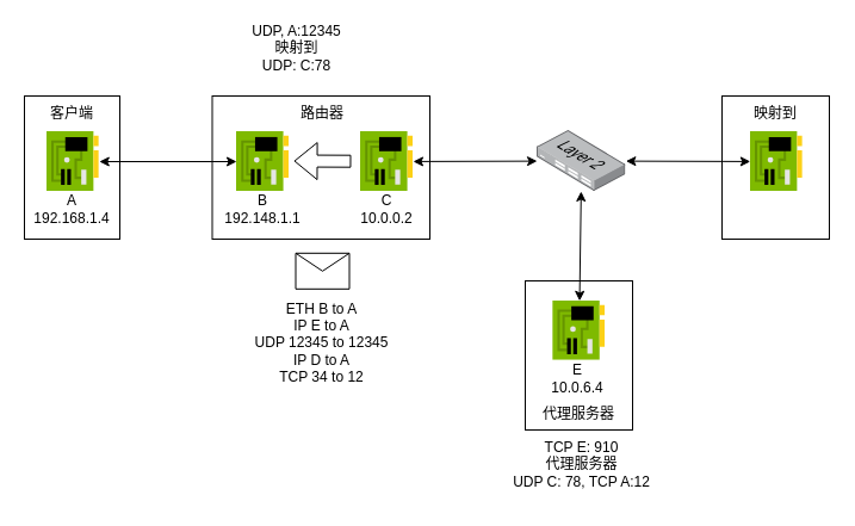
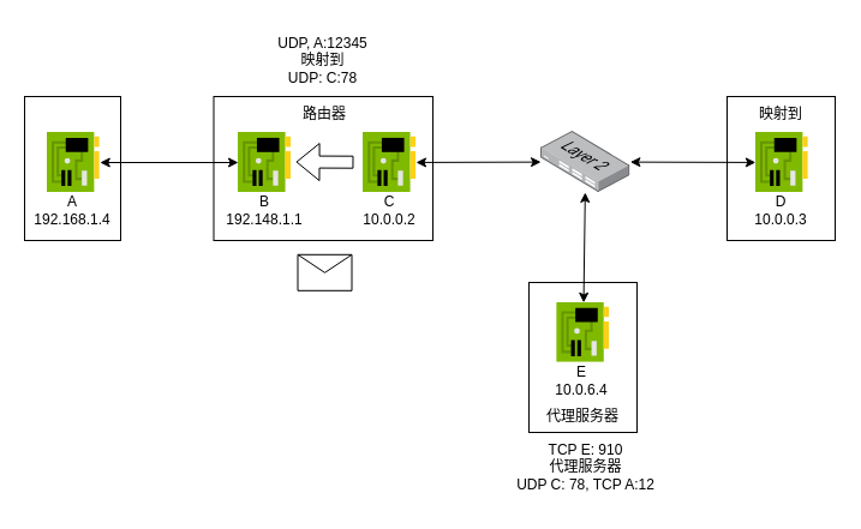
  <mxCell id="0" />
  <mxCell id="1" parent="0" />
- <mxCell id="2" value="UDP, A:12345&lt;br&gt;映射到&lt;br&gt;UDP: C:78" style="text;html=1;strokeColor=none;fillColor=none;align=center;verticalAlign=middle;whiteSpace=wrap;rounded=0;" vertex="1" parent="1"><mxGeometry x="188.12" y="10.9" width="121.25" height="59.1" as="geometry" /></mxCell>
+ <mxCell id="2" value="UDP, A:12345&lt;br&gt;映射到&lt;br&gt;UDP: C:78" style="text;html=1;strokeColor=none;fillColor=none;align=center;verticalAlign=middle;whiteSpace=wrap;rounded=0;" vertex="1" parent="1"><mxGeometry x="208.12" y="20.9" width="121.25" height="59.1" as="geometry" /></mxCell>
  <mxCell id="3" value="TCP E: 910&lt;br&gt;代理服务器&lt;br&gt;UDP C: 78, TCP A:12" style="text;html=1;strokeColor=none;fillColor=none;align=center;verticalAlign=middle;whiteSpace=wrap;rounded=0;" vertex="1" parent="1"><mxGeometry x="426.58" y="360" width="121.25" height="58.2" as="geometry" /></mxCell>
  <mxCell id="4" value="" style="rounded=0;whiteSpace=wrap;html=1;" vertex="1" parent="1"><mxGeometry x="605" y="80" width="90" height="120" as="geometry" /></mxCell>
  <mxCell id="5" value="" style="rounded=0;whiteSpace=wrap;html=1;" vertex="1" parent="1"><mxGeometry x="440" y="235" width="90" height="125" as="geometry" /></mxCell>
  <mxCell id="6" value="" style="rounded=0;whiteSpace=wrap;html=1;" vertex="1" parent="1"><mxGeometry x="177.5" y="80" width="182.5" height="120" as="geometry" /></mxCell>
  <mxCell id="7" value="" style="rounded=0;whiteSpace=wrap;html=1;" vertex="1" parent="1"><mxGeometry x="20" y="80" width="80" height="120" as="geometry" /></mxCell>
- <mxCell id="8" value="客户端" style="text;html=1;strokeColor=none;fillColor=none;align=center;verticalAlign=middle;whiteSpace=wrap;rounded=0;" vertex="1" parent="1"><mxGeometry x="20" y="80" width="80" height="30" as="geometry" /></mxCell>
  <mxCell id="9" value="" style="sketch=0;aspect=fixed;html=1;points=[];align=center;image;fontSize=12;image=img/lib/mscae/NetworkInterfaceCard.svg;" vertex="1" parent="1"><mxGeometry x="198" y="110" width="44" height="50" as="geometry" /></mxCell>
  <mxCell id="10" value="" style="sketch=0;aspect=fixed;html=1;points=[];align=center;image;fontSize=12;image=img/lib/mscae/NetworkInterfaceCard.svg;" vertex="1" parent="1"><mxGeometry x="38.8" y="110" width="44" height="50" as="geometry" /></mxCell>
  <mxCell id="11" value="A&lt;br&gt;192.168.1.4" style="text;html=1;strokeColor=none;fillColor=none;align=center;verticalAlign=middle;whiteSpace=wrap;rounded=0;" vertex="1" parent="1"><mxGeometry x="20" y="160" width="80" height="30" as="geometry" /></mxCell>
  <mxCell id="12" value="路由器" style="text;html=1;strokeColor=none;fillColor=none;align=center;verticalAlign=middle;whiteSpace=wrap;rounded=0;" vertex="1" parent="1"><mxGeometry x="230" y="80" width="80" height="30" as="geometry" /></mxCell>
  <mxCell id="13" value="B&lt;br&gt;192.148.1.1" style="text;html=1;strokeColor=none;fillColor=none;align=center;verticalAlign=middle;whiteSpace=wrap;rounded=0;" vertex="1" parent="1"><mxGeometry x="180" y="160" width="80" height="30" as="geometry" /></mxCell>
  <mxCell id="14" value="" style="endArrow=classic;startArrow=classic;html=1;" edge="1" parent="1" source="10" target="9"><mxGeometry width="50" height="50" relative="1" as="geometry"><mxPoint x="340" y="100" as="sourcePoint" /><mxPoint x="390" y="50" as="targetPoint" /></mxGeometry></mxCell>
  <mxCell id="15" value="" style="sketch=0;aspect=fixed;html=1;points=[];align=center;image;fontSize=12;image=img/lib/mscae/NetworkInterfaceCard.svg;" vertex="1" parent="1"><mxGeometry x="302" y="110" width="44" height="50" as="geometry" /></mxCell>
  <mxCell id="16" value="C&lt;br&gt;10.0.0.2" style="text;html=1;strokeColor=none;fillColor=none;align=center;verticalAlign=middle;whiteSpace=wrap;rounded=0;" vertex="1" parent="1"><mxGeometry x="284" y="160" width="80" height="30" as="geometry" /></mxCell>
  <mxCell id="17" value="映射到" style="text;html=1;strokeColor=none;fillColor=none;align=center;verticalAlign=middle;whiteSpace=wrap;rounded=0;" vertex="1" parent="1"><mxGeometry x="610" y="80" width="80" height="30" as="geometry" /></mxCell>
  <mxCell id="18" value="" style="sketch=0;aspect=fixed;html=1;points=[];align=center;image;fontSize=12;image=img/lib/mscae/NetworkInterfaceCard.svg;" vertex="1" parent="1"><mxGeometry x="628.8" y="110" width="44" height="50" as="geometry" /></mxCell>
+ <mxCell id="19" value="D&lt;br&gt;10.0.0.3" style="text;html=1;strokeColor=none;fillColor=none;align=center;verticalAlign=middle;whiteSpace=wrap;rounded=0;" vertex="1" parent="1"><mxGeometry x="610" y="160" width="80" height="30" as="geometry" /></mxCell>
  <mxCell id="20" value="" style="endArrow=classic;startArrow=classic;html=1;" edge="1" parent="1" source="15" target="21"><mxGeometry width="50" height="50" relative="1" as="geometry"><mxPoint x="570" y="150" as="sourcePoint" /><mxPoint x="390" y="10" as="targetPoint" /></mxGeometry></mxCell>
  <mxCell id="21" value="" style="points=[];aspect=fixed;html=1;align=center;shadow=0;dashed=0;image;image=img/lib/allied_telesis/switch/Switch_24_port_L2.svg;" vertex="1" parent="1"><mxGeometry x="450" y="109" width="74.4" height="51" as="geometry" /></mxCell>
  <mxCell id="22" value="" style="endArrow=classic;startArrow=classic;html=1;" edge="1" parent="1" source="21" target="18"><mxGeometry width="50" height="50" relative="1" as="geometry"><mxPoint x="500" y="60.323" as="sourcePoint" /><mxPoint x="604" y="60.004" as="targetPoint" /></mxGeometry></mxCell>
  <mxCell id="23" value="代理服务器" style="text;html=1;strokeColor=none;fillColor=none;align=center;verticalAlign=middle;whiteSpace=wrap;rounded=0;" vertex="1" parent="1"><mxGeometry x="445.2" y="331.8" width="80" height="30" as="geometry" /></mxCell>
  <mxCell id="24" value="" style="sketch=0;aspect=fixed;html=1;points=[];align=center;image;fontSize=12;image=img/lib/mscae/NetworkInterfaceCard.svg;" vertex="1" parent="1"><mxGeometry x="463.2" y="251.8" width="44" height="50" as="geometry" /></mxCell>
  <mxCell id="25" value="E&lt;br&gt;10.0.6.4" style="text;html=1;strokeColor=none;fillColor=none;align=center;verticalAlign=middle;whiteSpace=wrap;rounded=0;" vertex="1" parent="1"><mxGeometry x="444.4" y="301.8" width="80" height="30" as="geometry" /></mxCell>
  <mxCell id="26" value="" style="endArrow=classic;startArrow=classic;html=1;" edge="1" parent="1" source="21" target="24"><mxGeometry width="50" height="50" relative="1" as="geometry"><mxPoint x="490" y="210.004" as="sourcePoint" /><mxPoint x="594.4" y="210.323" as="targetPoint" /></mxGeometry></mxCell>
  <mxCell id="27" value="" style="shape=message;html=1;html=1;outlineConnect=0;labelPosition=center;verticalLabelPosition=bottom;align=center;verticalAlign=top;" parent="1" vertex="1"><mxGeometry x="247.5" y="211.8" width="45" height="30" as="geometry" /></mxCell>
  <mxCell id="28" value="" style="shape=flexArrow;endArrow=classic;html=1;" parent="1" edge="1"><mxGeometry width="50" height="50" relative="1" as="geometry"><mxPoint x="293.97" y="134.7" as="sourcePoint" /><mxPoint x="246.02" y="134.5" as="targetPoint" /></mxGeometry></mxCell>
- <mxCell id="29" value="ETH B to A&lt;br&gt;IP E to A&lt;br&gt;UDP 12345 to 12345&lt;br&gt;IP D to A&lt;br&gt;TCP 34 to 12" style="text;html=1;strokeColor=none;fillColor=none;align=center;verticalAlign=middle;whiteSpace=wrap;rounded=0;" parent="1" vertex="1"><mxGeometry x="209.38" y="241.8" width="121.25" height="90" as="geometry" /></mxCell>
